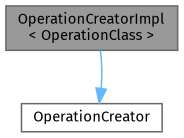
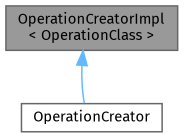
  digraph {
    fontname="Fira Sans"
    node [color=gray40 fontname="Fira Sans" fontsize=10 shape=box style=filled]
    n1 [fillcolor=grey60 fontcolor=black height=0.2 label="OperationCreatorImpl\l\< OperationClass \>" width=0.4]
    n2 [fillcolor=white height=0.2 label=OperationCreator width=0.4]
-   n2 -> n1 [color=steelblue1 dir=back fontname="Fira Sans" fontsize=10 labelfontname=Helvetica labelfontsize=10 style=solid]
+   n1 -> n2 [color=steelblue1 dir=back fontname="Fira Sans" fontsize=10 labelfontname=Helvetica labelfontsize=10 style=solid]
  }
